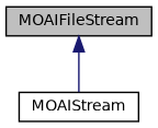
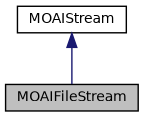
  digraph {
    fontname="DejaVu Sans"
    node [color=black fontname="DejaVu Sans" fontsize=10 shape=record style=filled]
    n1 [fillcolor=grey75 fontcolor=black height=0.2 label=MOAIFileStream width=0.4]
    n2 [fillcolor=white height=0.2 label=MOAIStream width=0.4]
-   n1 -> n2 [color=midnightblue dir=back fontname="DejaVu Sans" fontsize=10 labelfontname=FreeSans labelfontsize=10 style=solid]
+   n2 -> n1 [color=midnightblue dir=back fontname="DejaVu Sans" fontsize=10 labelfontname=FreeSans labelfontsize=10 style=solid]
  }
